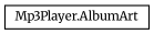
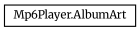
  digraph {
    rankdir=LR
    fontname=Merriweather
-   n1 [color=black fillcolor=white fontname=Merriweather fontsize=10 height=0.2 label="Mp3Player.AlbumArt" shape=record style=filled width=0.4]
+   n1 [color=black fillcolor=white fontname=Merriweather fontsize=10 height=0.2 label="Mp6Player.AlbumArt" shape=record style=filled width=0.4]
  }
